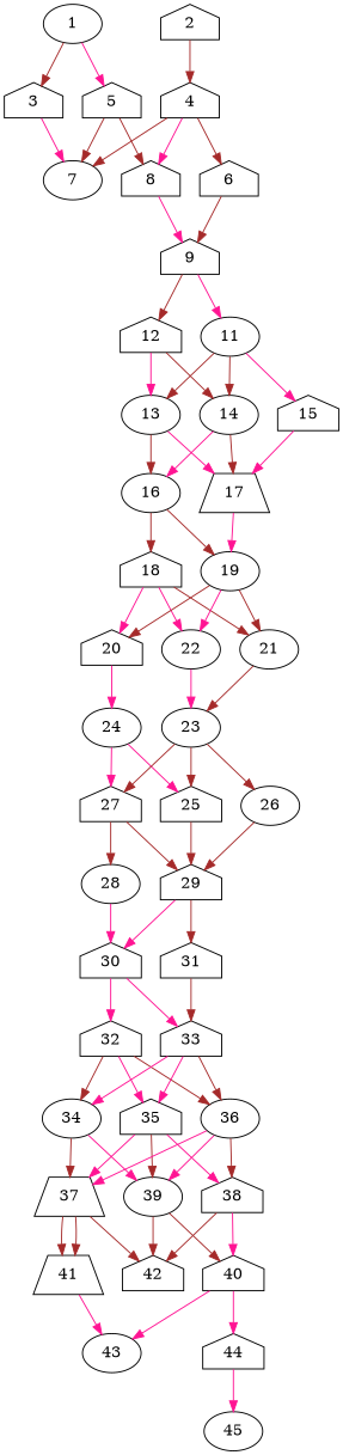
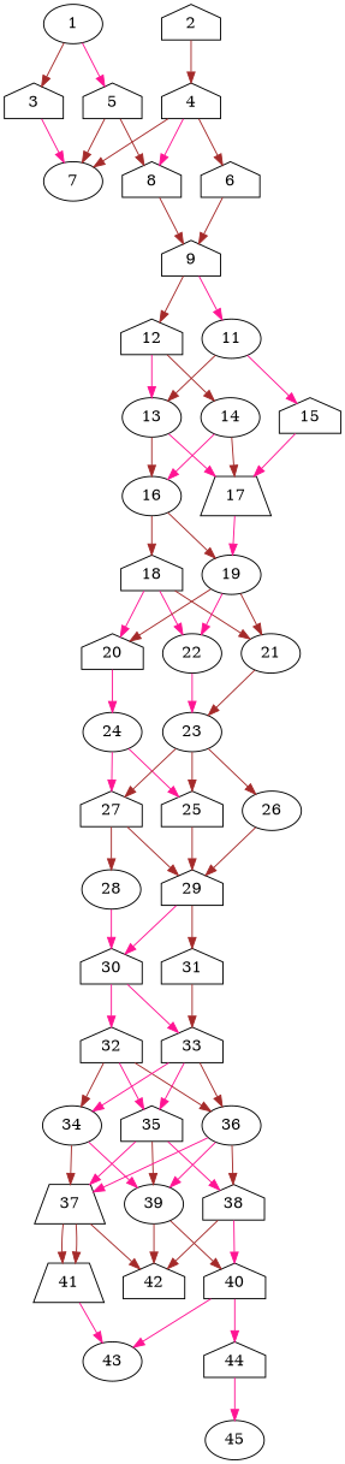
  digraph {
    node [alpha=0.15 shape=house]
    edge [color=brown]
    1 [alpha=0.16 expect_size=42011648 shape=ellipse]
    3 [alpha=0.11 expect_size=52343808]
    5 [alpha=0.14 expect_size=29687808]
    7 [alpha=0.08 expect_size=11584512 shape=ellipse]
    8 [expect_size=19826688]
    9 [alpha=0.14 expect_size=27071488]
    2 [alpha=0.17 expect_size=39974912]
    4 [alpha=0.20 expect_size=22982656]
    6 [alpha=0.10 expect_size=38196224]
    11 [alpha=0.18 expect_size=35152896 shape=ellipse]
    12 [alpha=0.06 expect_size=25951232]
    13 [alpha=0.03 expect_size=17743872 shape=ellipse]
    14 [alpha=0.04 expect_size=43539456 shape=ellipse]
    15 [expect_size=43004928]
    16 [alpha=0.12 expect_size=29958144 shape=ellipse]
    17 [alpha=0.12 expect_size=6730752 shape=trapezium]
    18 [alpha=0.02 expect_size=26157056]
    19 [alpha=0.18 expect_size=14088192 shape=ellipse]
    20 [alpha=0.09 expect_size=47168512]
    21 [alpha=0.14 expect_size=50094080 shape=ellipse]
    22 [expect_size=44383232 shape=ellipse]
    24 [alpha=0.03 expect_size=18467840 shape=ellipse]
    23 [expect_size=11133952 shape=ellipse]
    25 [alpha=0.01 expect_size=27725824]
    27 [alpha=0.08 expect_size=44595200]
    26 [alpha=0.13 expect_size=16202752 shape=ellipse]
    29 [alpha=0.20 expect_size=29980672]
    28 [alpha=0.09 expect_size=25090048 shape=ellipse]
    30 [alpha=0.18 expect_size=26264576]
    31 [alpha=0.10 expect_size=46363648]
    32 [alpha=0.10 expect_size=32675840]
    33 [alpha=0.16 expect_size=19934208]
    34 [alpha=0.18 expect_size=8052736 shape=ellipse]
    35 [expect_size=14772224]
    36 [alpha=0.04 expect_size=17351680 shape=ellipse]
    37 [alpha=0.13 expect_size=48745472 shape=trapezium]
    39 [alpha=0.12 expect_size=42843136 shape=ellipse]
    38 [alpha=0.10 expect_size=20923392]
    41 [alpha=0.09 expect_size=38282240 shape=trapezium]
    42 [alpha=0.04 expect_size=14532608]
    40 [alpha=0.11 expect_size=41961472]
    43 [alpha=0.02 expect_size=38606848 shape=ellipse]
    44 [alpha=0.05 expect_size=28633088]
    45 [alpha=0.17 expect_size=22908928 shape=ellipse]
    1 -> 3
    1 -> 5 [color=deeppink]
    3 -> 7 [color=deeppink]
    5 -> 7
    5 -> 8
-   8 -> 9 [color=deeppink]
+   8 -> 9
    9 -> 11 [color=deeppink]
    9 -> 12
    2 -> 4
    4 -> 7
    4 -> 8 [color=deeppink]
    4 -> 6
    6 -> 9
    11 -> 13
-   11 -> 14
    11 -> 15 [color=deeppink]
    12 -> 13 [color=deeppink]
    12 -> 14
    13 -> 16
    13 -> 17 [color=deeppink]
    14 -> 16 [color=deeppink]
    14 -> 17
    15 -> 17 [color=deeppink]
    16 -> 18
    16 -> 19
    17 -> 19 [color=deeppink]
    18 -> 20 [color=deeppink]
    18 -> 21
    18 -> 22 [color=deeppink]
    19 -> 20
    19 -> 21
    19 -> 22 [color=deeppink]
    20 -> 24 [color=deeppink]
    21 -> 23
    22 -> 23 [color=deeppink]
    24 -> 25 [color=deeppink]
    24 -> 27 [color=deeppink]
    23 -> 25
    23 -> 27
    23 -> 26
    25 -> 29
    27 -> 29
    27 -> 28
    26 -> 29
    29 -> 30 [color=deeppink]
    29 -> 31
    28 -> 30 [color=deeppink]
    30 -> 32 [color=deeppink]
    30 -> 33 [color=deeppink]
    31 -> 33
    32 -> 34
    32 -> 35 [color=deeppink]
    32 -> 36
    33 -> 34 [color=deeppink]
    33 -> 35 [color=deeppink]
    33 -> 36
    34 -> 37
    34 -> 39 [color=deeppink]
    35 -> 37 [color=deeppink]
    35 -> 39
    35 -> 38 [color=deeppink]
    36 -> 37 [color=deeppink]
    36 -> 39 [color=deeppink]
    36 -> 38
    37 -> 41
    37 -> 41
    37 -> 42
    39 -> 42
    39 -> 40
    38 -> 42
    38 -> 40 [color=deeppink]
    41 -> 43 [color=deeppink]
    40 -> 43 [color=deeppink]
    40 -> 44 [color=deeppink]
    44 -> 45 [color=deeppink]
  }
